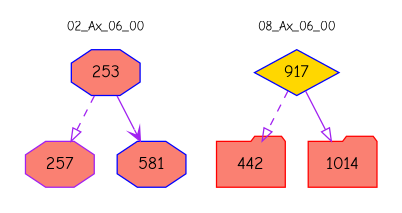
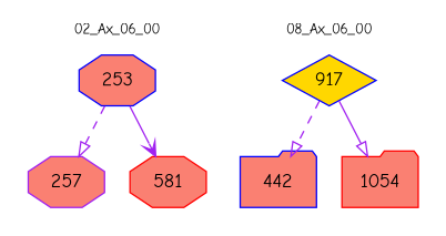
  digraph {
    fontname="Comic Neue"
    node [color=blue fillcolor=salmon fontname="Comic Neue" shape=octagon style=filled]
    edge [arrowhead=onormal color=purple fontname="Comic Neue" style=dashed]
    n1 [label=253]
    n2 [color=purple label=257]
-   n3 [label=581]
+   n3 [color=red label=581]
    n4 [fillcolor=gold label=917 shape=diamond]
-   n5 [color=red label=442 shape=folder]
-   n6 [color=red label=1014 shape=folder]
+   n5 [label=442 shape=folder]
+   n6 [color=red label=1054 shape=folder]
    subgraph cluster_1 {
      color=white
      fontsize=10
      label="02_Ax_06_00"
      n1
      n2
      n3
    }
    subgraph cluster_2 {
      color=white
      fontsize=10
      label="08_Ax_06_00"
      n4
      n5
      n6
    }
    n1 -> n2
    n1 -> n3 [arrowhead=vee style=solid]
    n4 -> n5
    n4 -> n6 [style=solid]
  }
